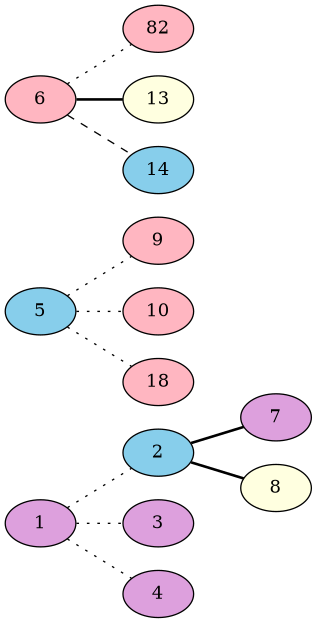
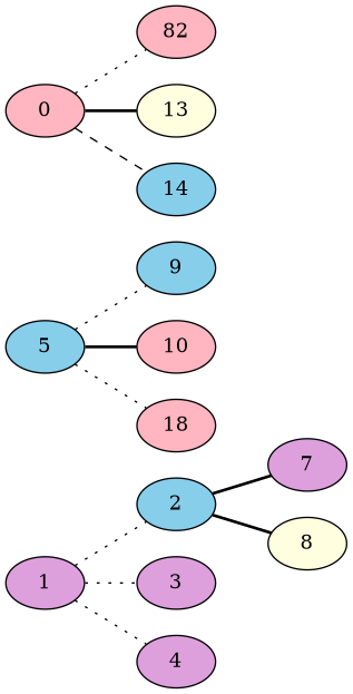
  graph {
    rankdir=LR
    node [chem=H fillcolor=lightpink style=filled]
    edge [style=dotted valence=1]
    1 [chem=C fillcolor=plum]
    2 [chem=O fillcolor=skyblue]
    3 [chem=O fillcolor=plum]
    4 [chem=O fillcolor=plum]
    7 [fillcolor=plum]
    8 [fillcolor=lightyellow]
    5 [chem=N fillcolor=skyblue]
-   9
+   9 [fillcolor=skyblue]
    10
    n10 [label=18]
-   6 [chem=N]
+   6 [chem=N label=0]
    n12 [label=82]
    13 [fillcolor=lightyellow]
    14 [fillcolor=skyblue]
    1 -- 2
    1 -- 3
    1 -- 4 [valence=2]
    2 -- 7 [style=bold]
    2 -- 8 [style=bold]
    5 -- 9
-   5 -- 10
+   5 -- 10 [style=bold]
    5 -- n10
    6 -- n12
    6 -- 13 [style=bold]
    6 -- 14 [style=dashed]
  }
